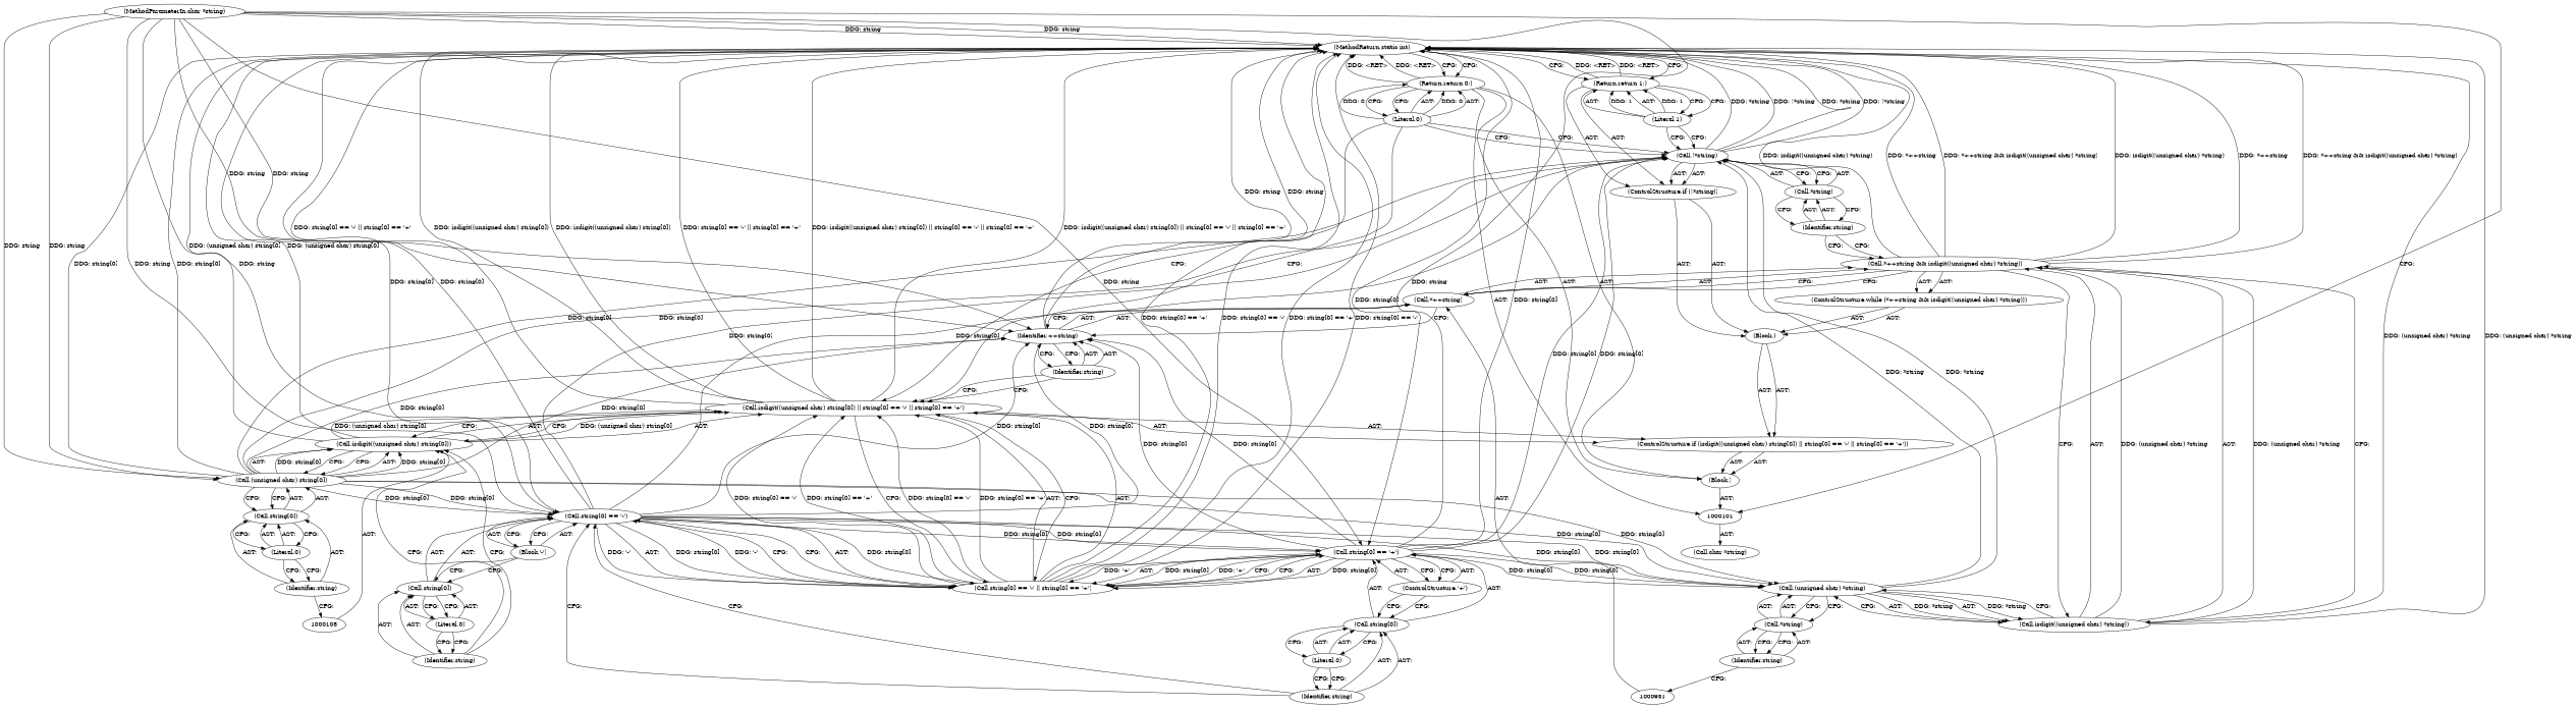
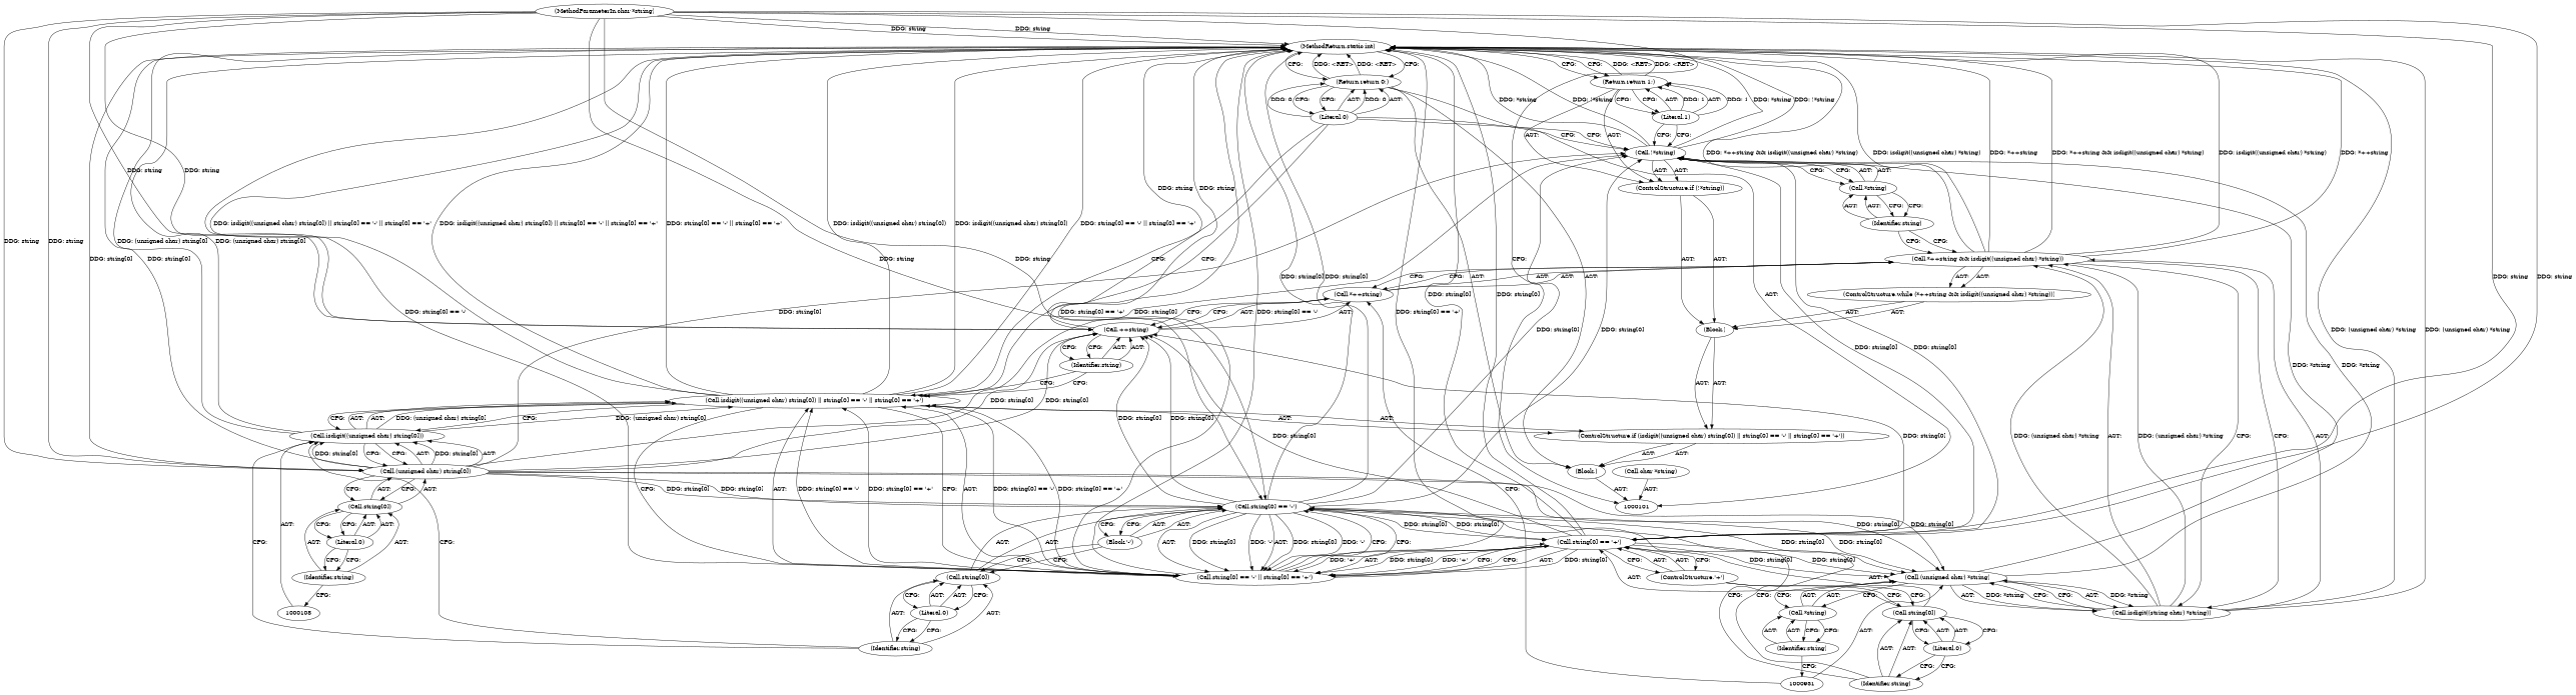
  digraph {
    n1 [label="(MethodReturn,static int)"]
    n2 [label="(Return,return 1;)"]
    n3 [label="(Return,return 0;)"]
    n4 [label="(ControlStructure,if (!*string))"]
    n5 [label="(Literal,1)"]
    1000101
    n7 [label="(Block,)"]
    n8 [label="(Literal,0)"]
    n9 [label="(MethodParameterIn,char *string)"]
    n10 [label="(Call,(unsigned char) string[0])"]
    n11 [label="(Call,string[0] == '-')"]
    n12 [label="(Call,string[0] == '+')"]
-   n13 [label="(Identifier,++string)"]
+   n13 [label="(Call,++string)"]
    n14 [label="(Call,string[0])"]
    n15 [label="(Call,isdigit((unsigned char) string[0]))"]
    n16 [label="(Call,(unsigned char) *string)"]
    n17 [label="(Call,!*string)"]
    n18 [label="(Call,string[0] == '-' || string[0] == '+')"]
    n19 [label="(Block,'-')"]
    n20 [label="(ControlStructure,'+')"]
    n21 [label="(Call,*++string)"]
    n22 [label="(Identifier,string)"]
    n23 [label="(Call,char *string)"]
    n24 [label="(Literal,0)"]
    n25 [label="(Call,isdigit((unsigned char) string[0]) || string[0] == '-' || string[0] == '+')"]
-   n26 [label="(Call,isdigit((unsigned char) *string))"]
+   n26 [label="(Call,isdigit((string char) *string))"]
    n27 [label="(Call,*string)"]
    n28 [label="(Call,*string)"]
    n29 [label="(ControlStructure,if (isdigit((unsigned char) string[0]) || string[0] == '-' || string[0] == '+'))"]
    n30 [label="(Identifier,string)"]
    1000108
    n32 [label="(Call,string[0])"]
    n33 [label="(Literal,0)"]
    n34 [label="(Identifier,string)"]
    n35 [label="(Call,string[0])"]
    n36 [label="(Literal,0)"]
    n37 [label="(Identifier,string)"]
    n38 [label="(Block,)"]
    n39 [label="(Call,*++string && isdigit((unsigned char) *string))"]
    n40 [label="(ControlStructure,while (*++string && isdigit((unsigned char) *string)))"]
    n41 [label="(Identifier,string)"]
    n42 [label=1000931]
    n43 [label="(Identifier,string)"]
    n1 -> n2 [label="CFG: "]
    n1 -> n2 [label="CFG: "]
    n1 -> n3 [label="CFG: "]
    n1 -> n3 [label="CFG: "]
    n2 -> n1 [label="DDG: <RET>"]
    n2 -> n1 [label="DDG: <RET>"]
    n2 -> n4 [label="AST: "]
    n2 -> n4 [label="AST: "]
    n2 -> n5 [label="CFG: "]
    n2 -> n5 [label="CFG: "]
    n3 -> n1 [label="DDG: <RET>"]
    n3 -> n1 [label="DDG: <RET>"]
    n3 -> 1000101 [label="AST: "]
    n3 -> n7 [label="AST: "]
    n3 -> n7 [label="AST: "]
    n3 -> n8 [label="CFG: "]
    n3 -> n8 [label="CFG: "]
    n4 -> n38 [label="AST: "]
    n4 -> n38 [label="AST: "]
    n5 -> n2 [label="AST: "]
    n5 -> n2 [label="DDG: 1"]
    n5 -> n2 [label="AST: "]
    n5 -> n2 [label="DDG: 1"]
    n5 -> n17 [label="CFG: "]
    n5 -> n17 [label="CFG: "]
    n7 -> 1000101 [label="AST: "]
    n8 -> n3 [label="AST: "]
    n8 -> n3 [label="DDG: 0"]
    n8 -> n3 [label="AST: "]
    n8 -> n3 [label="DDG: 0"]
    n8 -> n17 [label="CFG: "]
    n8 -> n17 [label="CFG: "]
    n8 -> n25 [label="CFG: "]
    n8 -> n25 [label="CFG: "]
    n9 -> n1 [label="DDG: string"]
    n9 -> n1 [label="DDG: string"]
    n9 -> 1000101 [label="CFG: "]
    n9 -> n10 [label="DDG: string"]
    n9 -> n10 [label="DDG: string"]
    n9 -> n11 [label="DDG: string"]
    n9 -> n11 [label="DDG: string"]
    n9 -> n12 [label="DDG: string"]
    n9 -> n12 [label="DDG: string"]
    n9 -> n13 [label="DDG: string"]
    n9 -> n13 [label="DDG: string"]
    n10 -> n1 [label="DDG: string[0]"]
    n10 -> n1 [label="DDG: string[0]"]
    n10 -> n11 [label="DDG: string[0]"]
    n10 -> n11 [label="DDG: string[0]"]
    n10 -> n13 [label="DDG: string[0]"]
    n10 -> n13 [label="DDG: string[0]"]
    n10 -> n14 [label="CFG: "]
    n10 -> n14 [label="CFG: "]
    n10 -> n15 [label="AST: "]
    n10 -> n15 [label="DDG: string[0]"]
    n10 -> n15 [label="AST: "]
    n10 -> n15 [label="DDG: string[0]"]
    n10 -> n16 [label="DDG: string[0]"]
    n10 -> n16 [label="DDG: string[0]"]
    n10 -> n17 [label="DDG: string[0]"]
    n10 -> n17 [label="DDG: string[0]"]
    n11 -> n1 [label="DDG: string[0]"]
    n11 -> n1 [label="DDG: string[0]"]
    n11 -> n12 [label="DDG: string[0]"]
    n11 -> n12 [label="DDG: string[0]"]
    n11 -> n13 [label="DDG: string[0]"]
    n11 -> n13 [label="DDG: string[0]"]
    n11 -> n16 [label="DDG: string[0]"]
    n11 -> n16 [label="DDG: string[0]"]
    n11 -> n17 [label="DDG: string[0]"]
    n11 -> n17 [label="DDG: string[0]"]
    n11 -> n18 [label="AST: "]
    n11 -> n18 [label="DDG: string[0]"]
    n11 -> n18 [label="DDG: '-'"]
    n11 -> n18 [label="AST: "]
    n11 -> n18 [label="DDG: string[0]"]
    n11 -> n18 [label="DDG: '-'"]
    n11 -> n19 [label="CFG: "]
    n11 -> n19 [label="CFG: "]
    n12 -> n1 [label="DDG: string[0]"]
    n12 -> n1 [label="DDG: string[0]"]
    n12 -> n13 [label="DDG: string[0]"]
    n12 -> n13 [label="DDG: string[0]"]
    n12 -> n16 [label="DDG: string[0]"]
    n12 -> n16 [label="DDG: string[0]"]
    n12 -> n17 [label="DDG: string[0]"]
    n12 -> n17 [label="DDG: string[0]"]
    n12 -> n18 [label="AST: "]
    n12 -> n18 [label="DDG: string[0]"]
    n12 -> n18 [label="DDG: '+'"]
    n12 -> n18 [label="AST: "]
    n12 -> n18 [label="DDG: string[0]"]
    n12 -> n18 [label="DDG: '+'"]
    n12 -> n20 [label="CFG: "]
    n12 -> n20 [label="CFG: "]
    n13 -> n1 [label="DDG: string"]
    n13 -> n1 [label="DDG: string"]
    n13 -> n21 [label="AST: "]
    n13 -> n21 [label="AST: "]
    n13 -> n22 [label="CFG: "]
    n13 -> n22 [label="CFG: "]
    n14 -> n10 [label="AST: "]
    n14 -> n10 [label="AST: "]
    n14 -> n24 [label="CFG: "]
    n14 -> n24 [label="CFG: "]
    n15 -> n1 [label="DDG: (unsigned char) string[0]"]
    n15 -> n1 [label="DDG: (unsigned char) string[0]"]
    n15 -> n10 [label="CFG: "]
    n15 -> n10 [label="CFG: "]
    n15 -> n25 [label="AST: "]
    n15 -> n25 [label="DDG: (unsigned char) string[0]"]
    n15 -> n25 [label="AST: "]
    n15 -> n25 [label="DDG: (unsigned char) string[0]"]
    n16 -> n17 [label="DDG: *string"]
    n16 -> n17 [label="DDG: *string"]
    n16 -> n26 [label="AST: "]
    n16 -> n26 [label="DDG: *string"]
    n16 -> n26 [label="AST: "]
    n16 -> n26 [label="DDG: *string"]
    n16 -> n27 [label="CFG: "]
    n16 -> n27 [label="CFG: "]
    n17 -> n1 [label="DDG: *string"]
    n17 -> n1 [label="DDG: !*string"]
    n17 -> n1 [label="DDG: *string"]
    n17 -> n1 [label="DDG: !*string"]
    n17 -> n4 [label="AST: "]
    n17 -> n4 [label="AST: "]
    n17 -> n28 [label="CFG: "]
    n17 -> n28 [label="CFG: "]
    n18 -> n1 [label="DDG: string[0] == '+'"]
    n18 -> n1 [label="DDG: string[0] == '-'"]
    n18 -> n1 [label="DDG: string[0] == '+'"]
    n18 -> n1 [label="DDG: string[0] == '-'"]
    n18 -> n11 [label="CFG: "]
    n18 -> n11 [label="CFG: "]
    n18 -> n12 [label="CFG: "]
    n18 -> n12 [label="CFG: "]
    n18 -> n25 [label="AST: "]
    n18 -> n25 [label="DDG: string[0] == '-'"]
    n18 -> n25 [label="DDG: string[0] == '+'"]
    n18 -> n25 [label="AST: "]
    n18 -> n25 [label="DDG: string[0] == '-'"]
    n18 -> n25 [label="DDG: string[0] == '+'"]
    n19 -> n11 [label="AST: "]
    n19 -> n11 [label="AST: "]
    n19 -> n32 [label="CFG: "]
    n19 -> n32 [label="CFG: "]
    n20 -> n12 [label="AST: "]
    n20 -> n12 [label="AST: "]
    n20 -> n35 [label="CFG: "]
    n20 -> n35 [label="CFG: "]
    n21 -> n13 [label="CFG: "]
    n21 -> n13 [label="CFG: "]
    n21 -> n39 [label="AST: "]
    n21 -> n39 [label="AST: "]
    n22 -> n13 [label="AST: "]
    n22 -> n13 [label="AST: "]
    n22 -> n25 [label="CFG: "]
    n22 -> n25 [label="CFG: "]
-   1000101 -> n23 [label="AST: "]
+   n23 -> 1000101 [label="AST: "]
    n24 -> n14 [label="AST: "]
    n24 -> n14 [label="AST: "]
    n24 -> n30 [label="CFG: "]
    n24 -> n30 [label="CFG: "]
    n25 -> n1 [label="DDG: isdigit((unsigned char) string[0]) || string[0] == '-' || string[0] == '+'"]
    n25 -> n1 [label="DDG: string[0] == '-' || string[0] == '+'"]
    n25 -> n1 [label="DDG: isdigit((unsigned char) string[0])"]
    n25 -> n1 [label="DDG: isdigit((unsigned char) string[0]) || string[0] == '-' || string[0] == '+'"]
    n25 -> n1 [label="DDG: string[0] == '-' || string[0] == '+'"]
    n25 -> n1 [label="DDG: isdigit((unsigned char) string[0])"]
    n25 -> n15 [label="CFG: "]
    n25 -> n15 [label="CFG: "]
    n25 -> n18 [label="CFG: "]
    n25 -> n18 [label="CFG: "]
    n25 -> n29 [label="AST: "]
    n25 -> n29 [label="AST: "]
    n26 -> n1 [label="DDG: (unsigned char) *string"]
    n26 -> n1 [label="DDG: (unsigned char) *string"]
    n26 -> n16 [label="CFG: "]
    n26 -> n16 [label="CFG: "]
    n26 -> n39 [label="AST: "]
    n26 -> n39 [label="DDG: (unsigned char) *string"]
    n26 -> n39 [label="AST: "]
    n26 -> n39 [label="DDG: (unsigned char) *string"]
    n27 -> n16 [label="AST: "]
    n27 -> n16 [label="AST: "]
    n27 -> n41 [label="CFG: "]
    n27 -> n41 [label="CFG: "]
    n28 -> n17 [label="AST: "]
    n28 -> n17 [label="AST: "]
    n28 -> n43 [label="CFG: "]
    n28 -> n43 [label="CFG: "]
    n29 -> n7 [label="AST: "]
    n29 -> n7 [label="AST: "]
    n30 -> n14 [label="AST: "]
    n30 -> n14 [label="AST: "]
    n30 -> 1000108 [label="CFG: "]
    1000108 -> n15 [label="AST: "]
    n32 -> n11 [label="AST: "]
    n32 -> n11 [label="AST: "]
    n32 -> n33 [label="CFG: "]
    n32 -> n33 [label="CFG: "]
    n33 -> n32 [label="AST: "]
    n33 -> n32 [label="AST: "]
    n33 -> n34 [label="CFG: "]
    n33 -> n34 [label="CFG: "]
    n34 -> n15 [label="CFG: "]
    n34 -> n15 [label="CFG: "]
    n34 -> n32 [label="AST: "]
    n34 -> n32 [label="AST: "]
    n35 -> n12 [label="AST: "]
    n35 -> n12 [label="AST: "]
    n35 -> n36 [label="CFG: "]
    n35 -> n36 [label="CFG: "]
    n36 -> n35 [label="AST: "]
    n36 -> n35 [label="AST: "]
    n36 -> n37 [label="CFG: "]
    n36 -> n37 [label="CFG: "]
    n37 -> n11 [label="CFG: "]
    n37 -> n11 [label="CFG: "]
    n37 -> n35 [label="AST: "]
    n37 -> n35 [label="AST: "]
    n38 -> n29 [label="AST: "]
    n38 -> n29 [label="AST: "]
    n39 -> n1 [label="DDG: *++string && isdigit((unsigned char) *string)"]
    n39 -> n1 [label="DDG: isdigit((unsigned char) *string)"]
    n39 -> n1 [label="DDG: *++string"]
    n39 -> n1 [label="DDG: *++string && isdigit((unsigned char) *string)"]
    n39 -> n1 [label="DDG: isdigit((unsigned char) *string)"]
    n39 -> n1 [label="DDG: *++string"]
    n39 -> n21 [label="CFG: "]
    n39 -> n21 [label="CFG: "]
    n39 -> n26 [label="CFG: "]
    n39 -> n26 [label="CFG: "]
    n39 -> n40 [label="AST: "]
    n39 -> n40 [label="AST: "]
    n40 -> n38 [label="AST: "]
    n40 -> n38 [label="AST: "]
    n41 -> n27 [label="AST: "]
    n41 -> n27 [label="AST: "]
    n41 -> n42 [label="CFG: "]
-   n42 -> n21 [label="AST: "]
+   n42 -> n16 [label="AST: "]
+   n42 -> n21 [label="CFG: "]
    n43 -> n28 [label="AST: "]
    n43 -> n28 [label="AST: "]
    n43 -> n39 [label="CFG: "]
    n43 -> n39 [label="CFG: "]
  }
